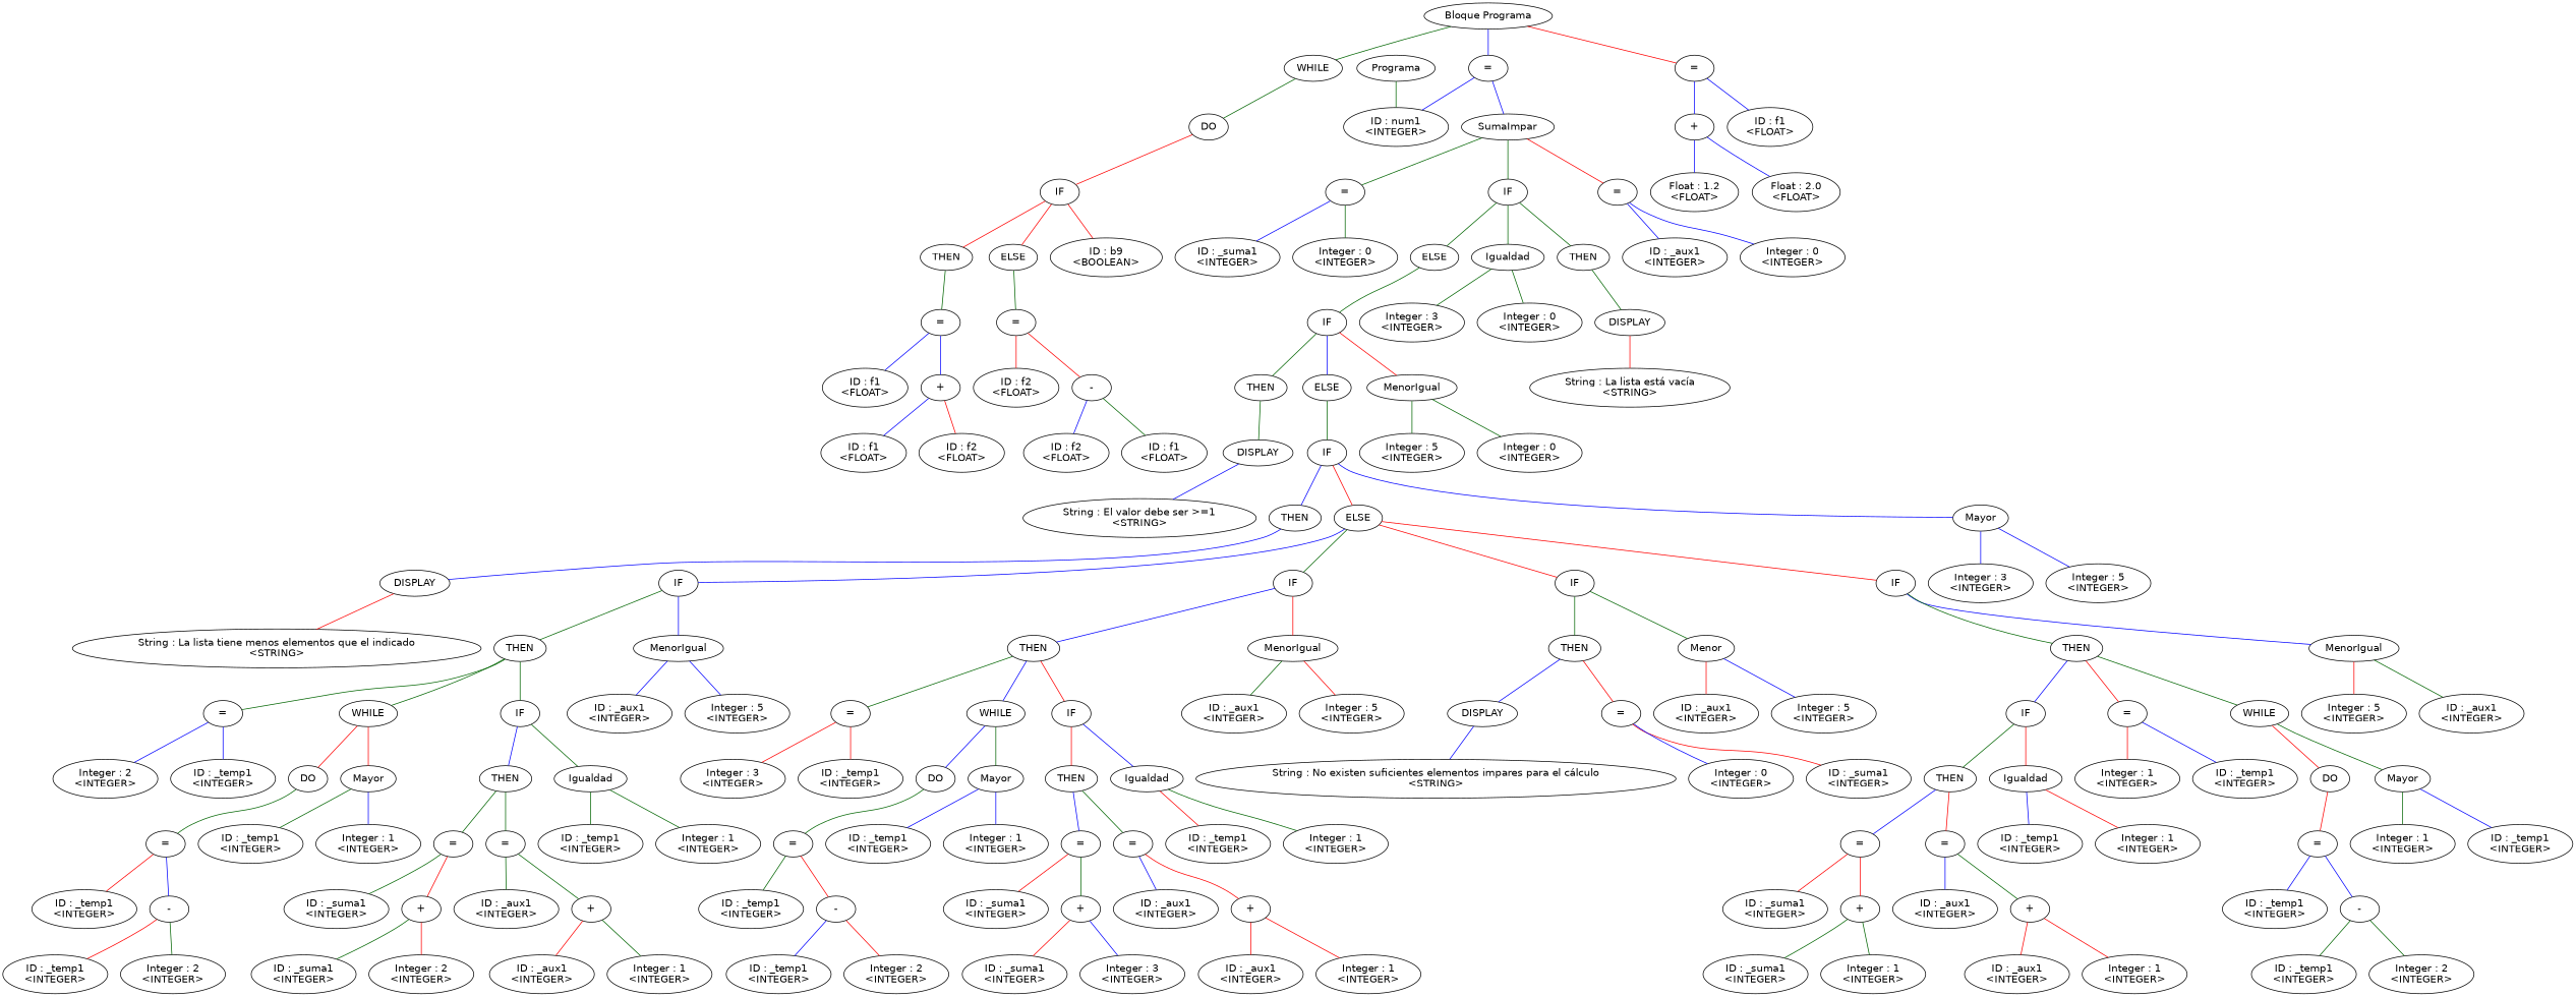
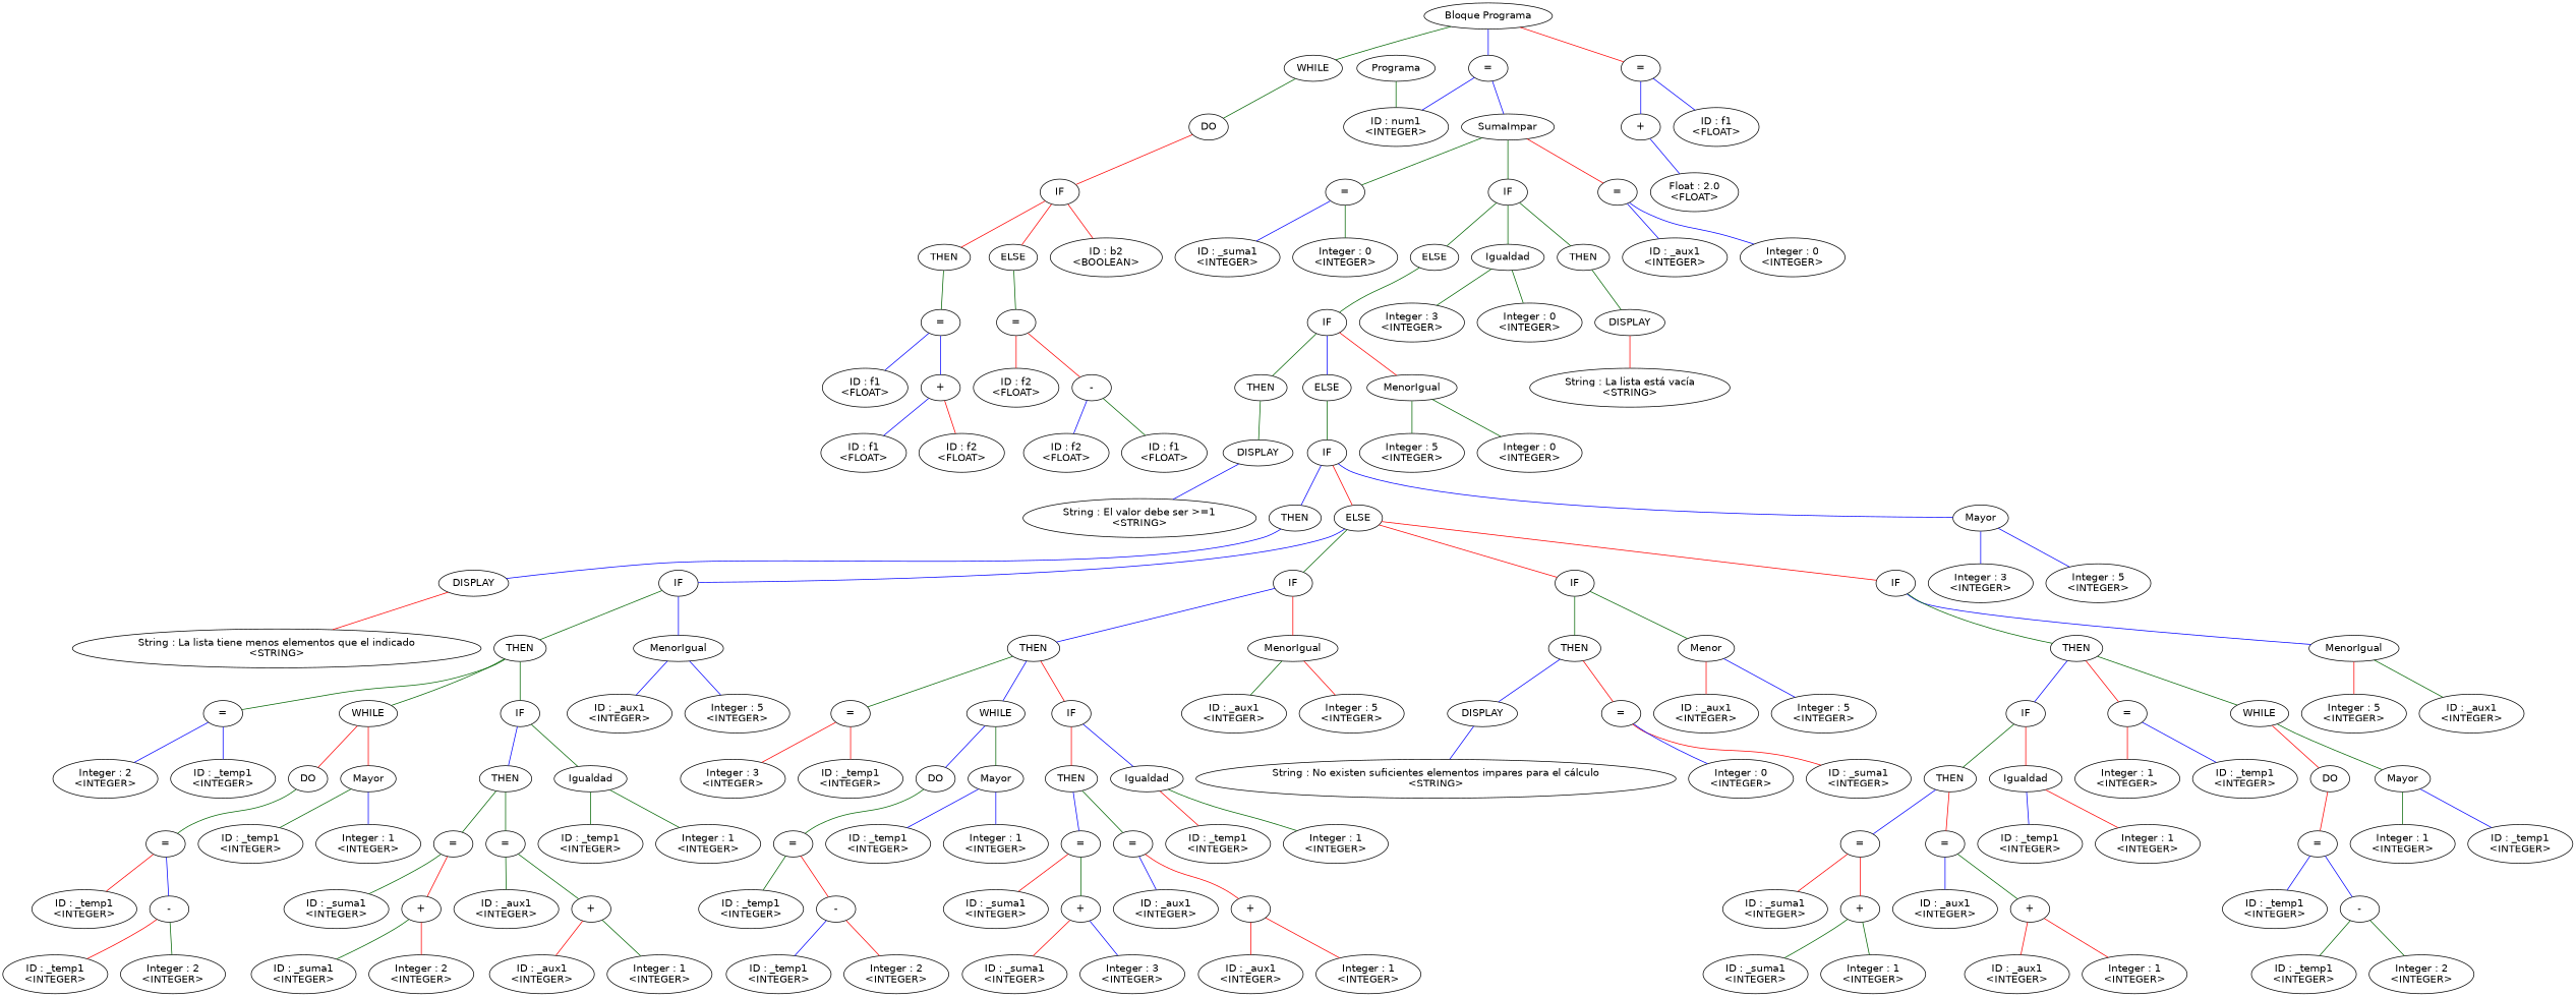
  graph {
    fontname="DejaVu Sans"
    node [fontname="DejaVu Sans"]
    edge [color=darkgreen fontname="DejaVu Sans"]
    n1 [label=Programa]
    n2 [label="ID : num1\n<INTEGER>"]
    n3 [label="Bloque Programa"]
    n4 [label="="]
    n5 [label=WHILE]
    n6 [label="="]
    n7 [label="ID : f1\n<FLOAT>"]
    n8 [label="+"]
    n9 [label=DO]
    n10 [label=SumaImpar]
-   n11 [label="Float : 1.2\n<FLOAT>"]
    n12 [label="Float : 2.0\n<FLOAT>"]
    n13 [label=IF]
-   n14 [label="ID : b9\n<BOOLEAN>"]
+   n14 [label="ID : b2\n<BOOLEAN>"]
    n15 [label=THEN]
    n16 [label=ELSE]
    n17 [label="="]
    n18 [label="="]
    n19 [label="ID : f1\n<FLOAT>"]
    n20 [label="+"]
    n21 [label="ID : f1\n<FLOAT>"]
    n22 [label="ID : f2\n<FLOAT>"]
    n23 [label="ID : f2\n<FLOAT>"]
    n24 [label="-"]
    n25 [label="ID : f2\n<FLOAT>"]
    n26 [label="ID : f1\n<FLOAT>"]
    n27 [label="="]
    n28 [label="="]
    n29 [label=IF]
    n30 [label="ID : _aux1\n<INTEGER>"]
    n31 [label="Integer : 0\n<INTEGER>"]
    n32 [label="ID : _suma1\n<INTEGER>"]
    n33 [label="Integer : 0\n<INTEGER>"]
    n34 [label=Igualdad]
    n35 [label=THEN]
    n36 [label=ELSE]
    n37 [label="Integer : 3\n<INTEGER>"]
    n38 [label="Integer : 0\n<INTEGER>"]
    n39 [label=DISPLAY]
    n40 [label=IF]
    n41 [label="String : La lista está vacía\n<STRING>"]
    n42 [label=MenorIgual]
    n43 [label=THEN]
    n44 [label=ELSE]
    n45 [label="Integer : 5\n<INTEGER>"]
    n46 [label="Integer : 0\n<INTEGER>"]
    n47 [label=DISPLAY]
    n48 [label=IF]
    n49 [label="String : El valor debe ser >=1\n<STRING>"]
    n50 [label=Mayor]
    n51 [label=THEN]
    n52 [label=ELSE]
    n53 [label="Integer : 5\n<INTEGER>"]
    n54 [label="Integer : 3\n<INTEGER>"]
    n55 [label=DISPLAY]
    n56 [label=IF]
    n57 [label=IF]
    n58 [label=IF]
    n59 [label=IF]
    n60 [label="String : La lista tiene menos elementos que el indicado\n<STRING>"]
    n61 [label=MenorIgual]
    n62 [label=THEN]
    n63 [label=MenorIgual]
    n64 [label=THEN]
    n65 [label=MenorIgual]
    n66 [label=THEN]
    n67 [label=Menor]
    n68 [label=THEN]
    n69 [label="ID : _aux1\n<INTEGER>"]
    n70 [label="Integer : 5\n<INTEGER>"]
    n71 [label="="]
    n72 [label=WHILE]
    n73 [label=IF]
    n74 [label="ID : _temp1\n<INTEGER>"]
    n75 [label="Integer : 1\n<INTEGER>"]
    n76 [label=Mayor]
    n77 [label=DO]
    n78 [label=Igualdad]
    n79 [label=THEN]
    n80 [label="ID : _temp1\n<INTEGER>"]
    n81 [label="Integer : 1\n<INTEGER>"]
    n82 [label="="]
    n83 [label="ID : _temp1\n<INTEGER>"]
    n84 [label="-"]
    n85 [label="ID : _temp1\n<INTEGER>"]
    n86 [label="Integer : 2\n<INTEGER>"]
    n87 [label="ID : _temp1\n<INTEGER>"]
    n88 [label="Integer : 1\n<INTEGER>"]
    n89 [label="="]
    n90 [label="="]
    n91 [label="ID : _suma1\n<INTEGER>"]
    n92 [label="+"]
    n93 [label="ID : _aux1\n<INTEGER>"]
    n94 [label="+"]
    n95 [label="ID : _suma1\n<INTEGER>"]
    n96 [label="Integer : 1\n<INTEGER>"]
    n97 [label="ID : _aux1\n<INTEGER>"]
    n98 [label="Integer : 1\n<INTEGER>"]
    n99 [label="ID : _aux1\n<INTEGER>"]
    n100 [label="Integer : 5\n<INTEGER>"]
    n101 [label="="]
    n102 [label=WHILE]
    n103 [label=IF]
    n104 [label="ID : _temp1\n<INTEGER>"]
    n105 [label="Integer : 2\n<INTEGER>"]
    n106 [label=Mayor]
    n107 [label=DO]
    n108 [label=Igualdad]
    n109 [label=THEN]
    n110 [label="ID : _temp1\n<INTEGER>"]
    n111 [label="Integer : 1\n<INTEGER>"]
    n112 [label="="]
    n113 [label="ID : _temp1\n<INTEGER>"]
    n114 [label="-"]
    n115 [label="ID : _temp1\n<INTEGER>"]
    n116 [label="Integer : 2\n<INTEGER>"]
    n117 [label="ID : _temp1\n<INTEGER>"]
    n118 [label="Integer : 1\n<INTEGER>"]
    n119 [label="="]
    n120 [label="="]
    n121 [label="ID : _suma1\n<INTEGER>"]
    n122 [label="+"]
    n123 [label="ID : _aux1\n<INTEGER>"]
    n124 [label="+"]
    n125 [label="ID : _suma1\n<INTEGER>"]
    n126 [label="Integer : 2\n<INTEGER>"]
    n127 [label="ID : _aux1\n<INTEGER>"]
    n128 [label="Integer : 1\n<INTEGER>"]
    n129 [label="ID : _aux1\n<INTEGER>"]
    n130 [label="Integer : 5\n<INTEGER>"]
    n131 [label="="]
    n132 [label=WHILE]
    n133 [label=IF]
    n134 [label="ID : _temp1\n<INTEGER>"]
    n135 [label="Integer : 3\n<INTEGER>"]
    n136 [label=Mayor]
    n137 [label=DO]
    n138 [label=Igualdad]
    n139 [label=THEN]
    n140 [label="ID : _temp1\n<INTEGER>"]
    n141 [label="Integer : 1\n<INTEGER>"]
    n142 [label="="]
    n143 [label="ID : _temp1\n<INTEGER>"]
    n144 [label="-"]
    n145 [label="ID : _temp1\n<INTEGER>"]
    n146 [label="Integer : 2\n<INTEGER>"]
    n147 [label="ID : _temp1\n<INTEGER>"]
    n148 [label="Integer : 1\n<INTEGER>"]
    n149 [label="="]
    n150 [label="="]
    n151 [label="ID : _suma1\n<INTEGER>"]
    n152 [label="+"]
    n153 [label="ID : _aux1\n<INTEGER>"]
    n154 [label="+"]
    n155 [label="ID : _suma1\n<INTEGER>"]
    n156 [label="Integer : 3\n<INTEGER>"]
    n157 [label="ID : _aux1\n<INTEGER>"]
    n158 [label="Integer : 1\n<INTEGER>"]
    n159 [label="ID : _aux1\n<INTEGER>"]
    n160 [label="Integer : 5\n<INTEGER>"]
    n161 [label=DISPLAY]
    n162 [label="="]
    n163 [label="String : No existen suficientes elementos impares para el cálculo\n<STRING>"]
    n164 [label="ID : _suma1\n<INTEGER>"]
    n165 [label="Integer : 0\n<INTEGER>"]
    n1 -- n2
    n3 -- n4 [color=red]
    n3 -- n5
    n3 -- n6 [color=blue]
    n4 -- n7 [color=blue]
    n4 -- n8 [color=blue]
    n5 -- n9
    n6 -- n2 [color=blue]
    n6 -- n10 [color=blue]
-   n8 -- n11 [color=blue]
    n8 -- n12 [color=blue]
    n9 -- n13 [color=red]
    n10 -- n27 [color=red]
    n10 -- n28
    n10 -- n29
    n13 -- n14 [color=red]
    n13 -- n15 [color=red]
    n13 -- n16 [color=red]
    n15 -- n17
    n16 -- n18
    n17 -- n19 [color=blue]
    n17 -- n20 [color=blue]
    n18 -- n23 [color=red]
    n18 -- n24 [color=red]
    n20 -- n21 [color=blue]
    n20 -- n22 [color=red]
    n24 -- n25 [color=blue]
    n24 -- n26
    n27 -- n30 [color=blue]
    n27 -- n31 [color=blue]
    n28 -- n32 [color=blue]
    n28 -- n33
    n29 -- n34
    n29 -- n35
    n29 -- n36
    n34 -- n37
    n34 -- n38
    n35 -- n39
    n36 -- n40
    n39 -- n41 [color=red]
    n40 -- n42 [color=red]
    n40 -- n43
    n40 -- n44 [color=blue]
    n42 -- n45
    n42 -- n46
    n43 -- n47
    n44 -- n48
    n47 -- n49 [color=blue]
    n48 -- n50 [color=blue]
    n48 -- n51 [color=blue]
    n48 -- n52 [color=red]
    n50 -- n53 [color=blue]
    n50 -- n54 [color=blue]
    n51 -- n55 [color=blue]
    n52 -- n56 [color=red]
    n52 -- n57 [color=blue]
    n52 -- n58
    n52 -- n59 [color=red]
    n55 -- n60 [color=red]
    n56 -- n61 [color=blue]
    n56 -- n62
    n57 -- n63 [color=blue]
    n57 -- n64
    n58 -- n65 [color=red]
    n58 -- n66 [color=blue]
    n59 -- n67
    n59 -- n68
    n61 -- n69
    n61 -- n70 [color=red]
    n62 -- n71 [color=red]
    n62 -- n72
    n62 -- n73 [color=blue]
    n63 -- n99 [color=blue]
    n63 -- n100 [color=blue]
    n64 -- n101
    n64 -- n102
    n64 -- n103
    n65 -- n129
    n65 -- n130 [color=red]
    n66 -- n131
    n66 -- n132 [color=blue]
    n66 -- n133 [color=red]
    n67 -- n159 [color=red]
    n67 -- n160 [color=blue]
    n68 -- n161 [color=blue]
    n68 -- n162 [color=red]
    n71 -- n74 [color=blue]
    n71 -- n75 [color=red]
    n72 -- n76
    n72 -- n77 [color=red]
    n73 -- n78 [color=red]
    n73 -- n79
    n76 -- n80 [color=blue]
    n76 -- n81
    n77 -- n82 [color=red]
    n78 -- n87 [color=blue]
    n78 -- n88 [color=red]
    n79 -- n89 [color=blue]
    n79 -- n90 [color=red]
    n82 -- n83 [color=blue]
    n82 -- n84 [color=blue]
    n84 -- n85
    n84 -- n86
    n89 -- n91 [color=red]
    n89 -- n92 [color=red]
    n90 -- n93 [color=blue]
    n90 -- n94
    n92 -- n95
    n92 -- n96
    n94 -- n97 [color=red]
    n94 -- n98 [color=red]
    n101 -- n104 [color=blue]
    n101 -- n105 [color=blue]
    n102 -- n106 [color=red]
    n102 -- n107 [color=red]
    n103 -- n108
    n103 -- n109 [color=blue]
    n106 -- n110
    n106 -- n111 [color=blue]
    n107 -- n112
    n108 -- n117
    n108 -- n118
    n109 -- n119
    n109 -- n120
    n112 -- n113 [color=red]
    n112 -- n114 [color=blue]
    n114 -- n115 [color=red]
    n114 -- n116
    n119 -- n121
    n119 -- n122 [color=red]
    n120 -- n123
    n120 -- n124
    n122 -- n125
    n122 -- n126 [color=red]
    n124 -- n127 [color=red]
    n124 -- n128
    n131 -- n134 [color=red]
    n131 -- n135 [color=red]
    n132 -- n136
    n132 -- n137 [color=blue]
    n133 -- n138 [color=blue]
    n133 -- n139 [color=red]
    n136 -- n140 [color=blue]
    n136 -- n141 [color=blue]
    n137 -- n142
    n138 -- n147 [color=red]
    n138 -- n148
    n139 -- n149 [color=blue]
    n139 -- n150
    n142 -- n143
    n142 -- n144 [color=red]
    n144 -- n145 [color=blue]
    n144 -- n146 [color=red]
    n149 -- n151 [color=red]
    n149 -- n152
    n150 -- n153 [color=blue]
    n150 -- n154 [color=red]
    n152 -- n155 [color=red]
    n152 -- n156 [color=blue]
    n154 -- n157 [color=red]
    n154 -- n158 [color=red]
    n161 -- n163 [color=blue]
    n162 -- n164 [color=red]
    n162 -- n165 [color=blue]
  }
